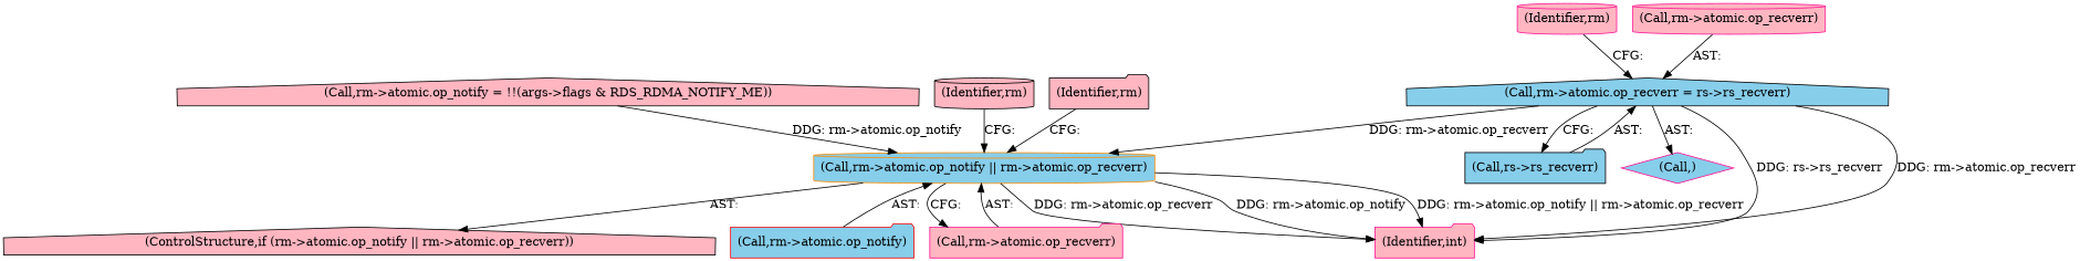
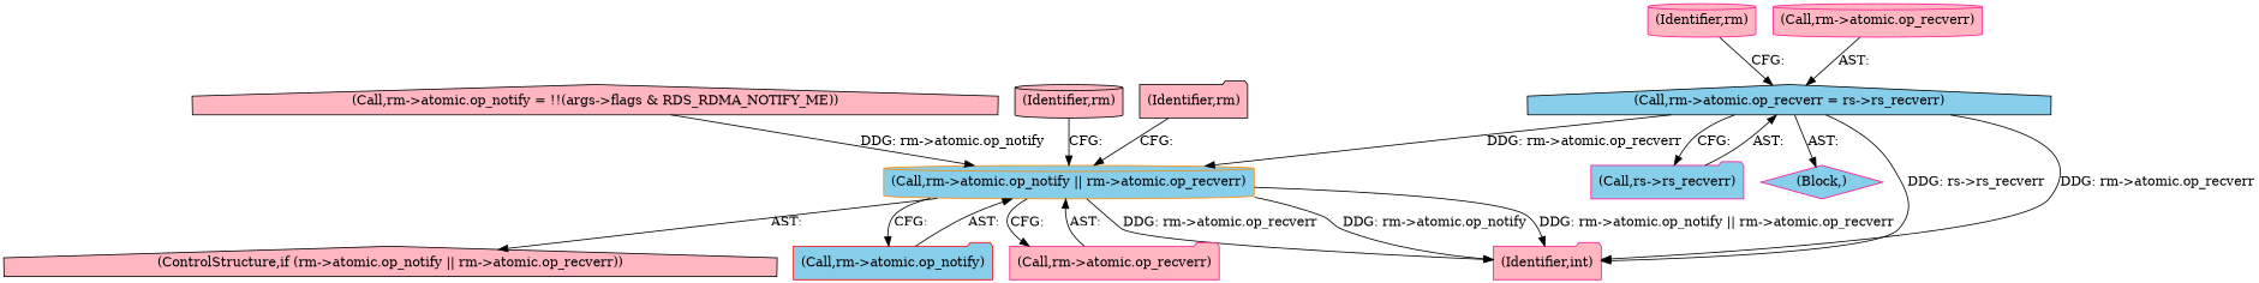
  digraph {
    node [color=black fillcolor=lightpink shape=folder style=filled]
    n1 [fillcolor=skyblue label="(Call,rm->atomic.op_recverr = rs->rs_recverr)" shape=house]
    n2 [color=darkorange fillcolor=skyblue label="(Call,rm->atomic.op_notify || rm->atomic.op_recverr)" shape=cylinder]
    n3 [color=deeppink label="(Identifier,int)"]
-   n4 [fillcolor=skyblue label="(Call,rs->rs_recverr)"]
-   n5 [color=deeppink fillcolor=skyblue label="(Call,)" shape=diamond]
+   n4 [color=deeppink fillcolor=skyblue label="(Call,rs->rs_recverr)"]
+   n5 [color=deeppink fillcolor=skyblue label="(Block,)" shape=diamond]
    n6 [label="(ControlStructure,if (rm->atomic.op_notify || rm->atomic.op_recverr))" shape=house]
    n7 [color=red fillcolor=skyblue label="(Call,rm->atomic.op_notify)"]
    n8 [color=deeppink label="(Call,rm->atomic.op_recverr)"]
    n9 [color=deeppink label="(Identifier,rm)" shape=cylinder]
    n10 [color=deeppink label="(Call,rm->atomic.op_recverr)" shape=cylinder]
    n11 [label="(Call,rm->atomic.op_notify = !!(args->flags & RDS_RDMA_NOTIFY_ME))" shape=house]
    n12 [label="(Identifier,rm)" shape=cylinder]
    n13 [label="(Identifier,rm)"]
    n1 -> n2 [label="DDG: rm->atomic.op_recverr"]
    n1 -> n3 [label="DDG: rs->rs_recverr"]
    n1 -> n3 [label="DDG: rm->atomic.op_recverr"]
    n1 -> n4 [label="CFG: "]
    n1 -> n5 [label="AST: "]
    n2 -> n3 [label="DDG: rm->atomic.op_notify"]
    n2 -> n3 [label="DDG: rm->atomic.op_notify || rm->atomic.op_recverr"]
    n2 -> n3 [label="DDG: rm->atomic.op_recverr"]
    n2 -> n6 [label="AST: "]
+   n2 -> n7 [label="CFG: "]
    n2 -> n8 [label="CFG: "]
    n4 -> n1 [label="AST: "]
    n7 -> n2 [label="AST: "]
    n8 -> n2 [label="AST: "]
    n9 -> n1 [label="CFG: "]
    n10 -> n1 [label="AST: "]
    n11 -> n2 [label="DDG: rm->atomic.op_notify"]
    n12 -> n2 [label="CFG: "]
    n13 -> n2 [label="CFG: "]
  }
